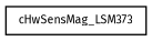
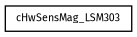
  digraph {
    rankdir=TB
    fontname="Fira Sans"
-   n1 [color=black fillcolor=white fontname="Fira Sans" fontsize=8 height=0.2 label=cHwSensMag_LSM373 shape=record style=filled width=0.4]
+   n1 [color=black fillcolor=white fontname="Fira Sans" fontsize=8 height=0.2 label=cHwSensMag_LSM303 shape=record style=filled width=0.4]
  }
